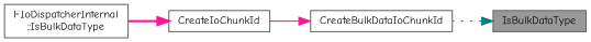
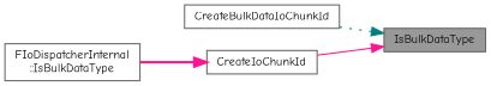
  digraph {
    fontname="Comic Neue"
    rankdir=RL
    node [color=grey40 fillcolor=white fontname="Comic Neue" fontsize=10 shape=box style=filled]
    edge [color=deeppink dir=back fontname="Comic Neue" fontsize=10 labelfontname=Helvetica labelfontsize=10]
    n1 [color=gray40 fillcolor=grey60 fontcolor=black height=0.2 label=IsBulkDataType width=0.4]
    n2 [height=0.2 label=CreateBulkDataIoChunkId width=0.4]
    n3 [height=0.2 label=CreateIoChunkId width=0.4]
    n4 [height=0.2 label="FIoDispatcherInternal\l::IsBulkDataType" width=0.4]
    n1 -> n2 [color=teal style=dotted]
-   n2 -> n3 [style=solid]
+   n1 -> n3 [style=solid]
    n3 -> n4 [style=bold]
  }
